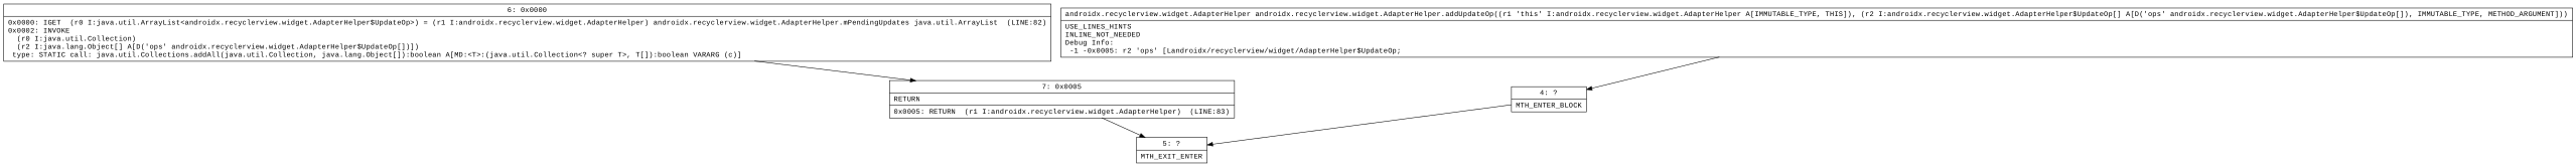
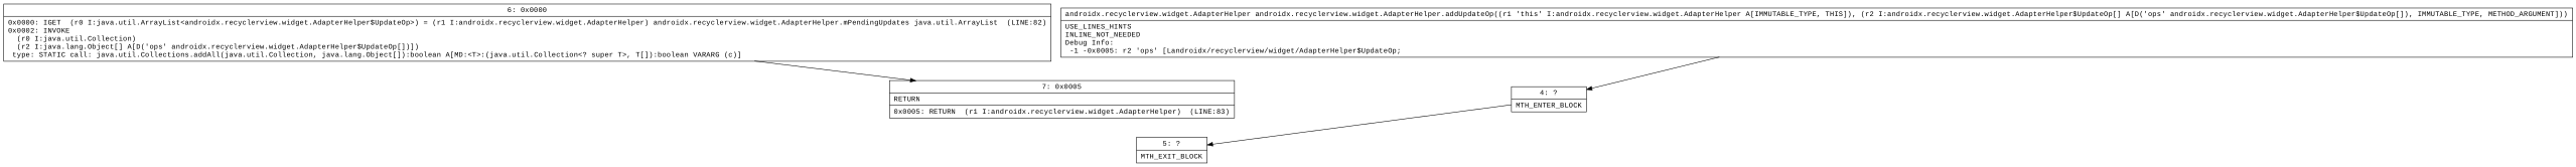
  digraph {
    fontname="Liberation Mono"
    node [fontname="Liberation Mono" shape=record]
    edge [fontname="Liberation Mono"]
    n1 [label="{4\:\ ?|MTH_ENTER_BLOCK\l}"]
-   n2 [label="{5\:\ ?|MTH_EXIT_ENTER\l}"]
+   n2 [label="{5\:\ ?|MTH_EXIT_BLOCK\l}"]
    n3 [label="{6\:\ 0x0000|0x0000: IGET  (r0 I:java.util.ArrayList\<androidx.recyclerview.widget.AdapterHelper$UpdateOp\>) = (r1 I:androidx.recyclerview.widget.AdapterHelper) androidx.recyclerview.widget.AdapterHelper.mPendingUpdates java.util.ArrayList  (LINE:82)\l0x0002: INVOKE  \l  (r0 I:java.util.Collection)\l  (r2 I:java.lang.Object[] A[D('ops' androidx.recyclerview.widget.AdapterHelper$UpdateOp[])])\l type: STATIC call: java.util.Collections.addAll(java.util.Collection, java.lang.Object[]):boolean A[MD:\<T\>:(java.util.Collection\<? super T\>, T[]):boolean VARARG (c)]\l}"]
    n4 [label="{7\:\ 0x0005|RETURN\l|0x0005: RETURN  (r1 I:androidx.recyclerview.widget.AdapterHelper)  (LINE:83)\l}"]
    n5 [label="{androidx.recyclerview.widget.AdapterHelper androidx.recyclerview.widget.AdapterHelper.addUpdateOp((r1 'this' I:androidx.recyclerview.widget.AdapterHelper A[IMMUTABLE_TYPE, THIS]), (r2 I:androidx.recyclerview.widget.AdapterHelper$UpdateOp[] A[D('ops' androidx.recyclerview.widget.AdapterHelper$UpdateOp[]), IMMUTABLE_TYPE, METHOD_ARGUMENT]))  | USE_LINES_HINTS\lINLINE_NOT_NEEDED\lDebug Info:\l  \-1 \-0x0005: r2 'ops' [Landroidx\/recyclerview\/widget\/AdapterHelper$UpdateOp;\l}"]
    n1 -> n2
    n3 -> n4
-   n4 -> n2
    n5 -> n1
  }
